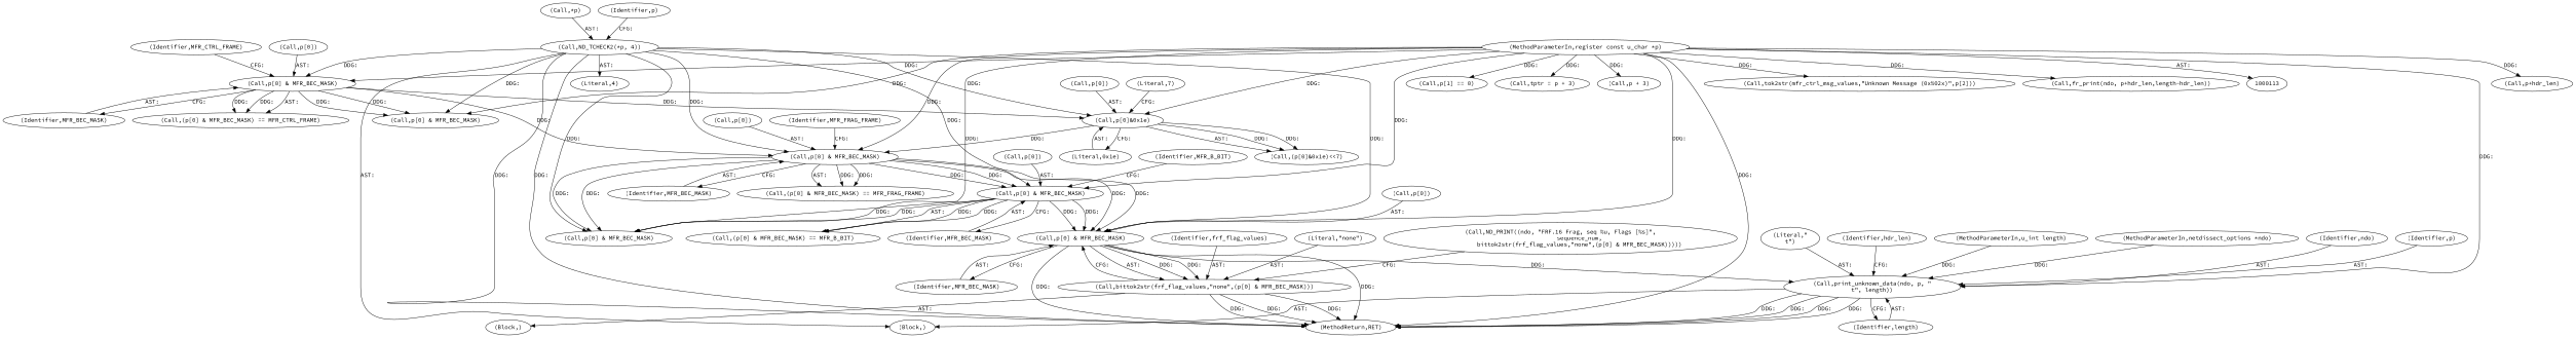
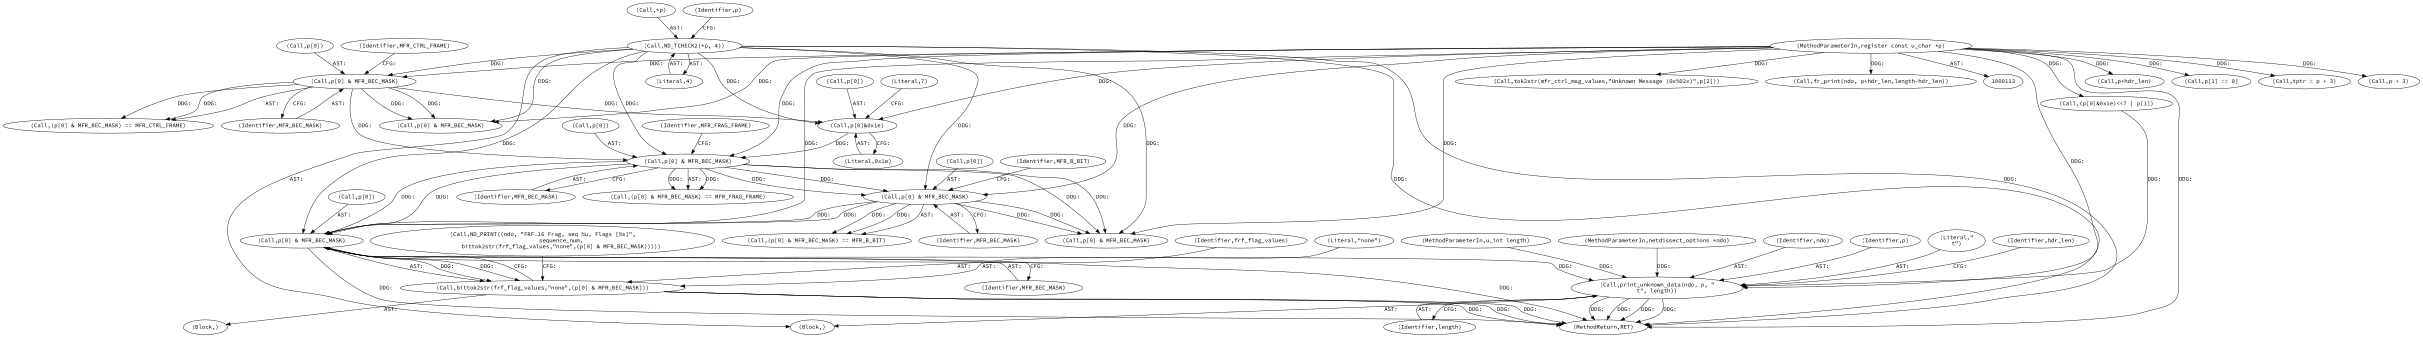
  digraph {
    fontname="Source Code Pro"
    node [fontname="Source Code Pro"]
    edge [fontname="Source Code Pro"]
    n1 [label="(Call,p[0] & MFR_BEC_MASK)"]
    n2 [label="(Call,bittok2str(frf_flag_values,\"none\",(p[0] & MFR_BEC_MASK)))"]
    n3 [label="(Call,print_unknown_data(ndo, p, \"\n\t\", length))"]
    n4 [label="(MethodReturn,RET)"]
    n5 [label="(Identifier,MFR_BEC_MASK)"]
    n6 [label="(Block,)"]
    n7 [label="(Block,)"]
    n8 [label="(Identifier,length)"]
    n9 [label="(Call,p[0] & MFR_BEC_MASK)"]
    n10 [label="(Call,p[0] & MFR_BEC_MASK)"]
    n11 [label="(Identifier,MFR_BEC_MASK)"]
    n12 [label="(Call,(p[0] & MFR_BEC_MASK) == MFR_B_BIT)"]
    n13 [label="(Call,p[0] & MFR_BEC_MASK)"]
    n14 [label="(Identifier,MFR_BEC_MASK)"]
    n15 [label="(Call,(p[0] & MFR_BEC_MASK) == MFR_FRAG_FRAME)"]
    n16 [label="(Call,p[0]&0x1e)"]
    n17 [label="(Literal,0x1e)"]
-   n18 [label="(Call,(p[0]&0x1e)<<7)"]
    n19 [label="(Call,ND_TCHECK2(*p, 4))"]
    n20 [label="(Call,p[0] & MFR_BEC_MASK)"]
    n21 [label="(Call,p[0] & MFR_BEC_MASK)"]
    n22 [label="(Literal,4)"]
    n23 [label="(Call,(p[0] & MFR_BEC_MASK) == MFR_CTRL_FRAME)"]
    n24 [label="(Identifier,MFR_BEC_MASK)"]
    n25 [label="(MethodParameterIn,register const u_char *p)"]
    n26 [label="(Call,p+hdr_len)"]
    n27 [label="(Call,p[1] == 0)"]
+   n28 [label="(Call,(p[0]&0x1e)<<7 | p[1])"]
    n29 [label="(Call,tptr = p + 3)"]
    n30 [label="(Call,p + 3)"]
    n31 [label="(Call,tok2str(mfr_ctrl_msg_values,\"Unknown Message (0x%02x)\",p[2]))"]
    n32 [label="(Call,fr_print(ndo, p+hdr_len,length-hdr_len))"]
    1000113
    n34 [label="(MethodParameterIn,u_int length)"]
    n35 [label="(Literal,\"none\")"]
    n36 [label="(Call,p[0])"]
    n37 [label="(MethodParameterIn,netdissect_options *ndo)"]
    n38 [label="(Call,p[0])"]
    n39 [label="(Call,p[0])"]
    n40 [label="(Call,p[0])"]
    n41 [label="(Identifier,ndo)"]
    n42 [label="(Identifier,p)"]
    n43 [label="(Identifier,MFR_B_BIT)"]
    n44 [label="(Call,*p)"]
    n45 [label="(Literal,\"\n\t\")"]
    n46 [label="(Identifier,p)"]
    n47 [label="(Literal,7)"]
    n48 [label="(Identifier,MFR_FRAG_FRAME)"]
    n49 [label="(Identifier,hdr_len)"]
    n50 [label="(Call,ND_PRINT((ndo, \"FRF.16 Frag, seq %u, Flags [%s]\",\n           sequence_num,\n           bittok2str(frf_flag_values,\"none\",(p[0] & MFR_BEC_MASK)))))"]
    n51 [label="(Identifier,MFR_CTRL_FRAME)"]
    n52 [label="(Call,p[0])"]
    n53 [label="(Identifier,frf_flag_values)"]
    n1 -> n2 [label="AST: "]
    n1 -> n2 [label="DDG: "]
    n1 -> n2 [label="DDG: "]
    n1 -> n3 [label="DDG: "]
    n1 -> n4 [label="DDG: "]
    n1 -> n4 [label="DDG: "]
    n1 -> n5 [label="CFG: "]
    n2 -> n1 [label="CFG: "]
    n2 -> n4 [label="DDG: "]
    n2 -> n4 [label="DDG: "]
    n2 -> n4 [label="DDG: "]
    n2 -> n6 [label="AST: "]
    n3 -> n4 [label="DDG: "]
    n3 -> n4 [label="DDG: "]
    n3 -> n4 [label="DDG: "]
    n3 -> n4 [label="DDG: "]
    n3 -> n7 [label="AST: "]
    n3 -> n8 [label="CFG: "]
    n5 -> n1 [label="AST: "]
    n8 -> n3 [label="AST: "]
    n9 -> n1 [label="DDG: "]
    n9 -> n1 [label="DDG: "]
    n9 -> n10 [label="DDG: "]
    n9 -> n10 [label="DDG: "]
    n9 -> n11 [label="CFG: "]
    n9 -> n12 [label="AST: "]
    n9 -> n12 [label="DDG: "]
    n9 -> n12 [label="DDG: "]
    n11 -> n9 [label="AST: "]
    n13 -> n1 [label="DDG: "]
    n13 -> n1 [label="DDG: "]
    n13 -> n9 [label="DDG: "]
    n13 -> n9 [label="DDG: "]
    n13 -> n10 [label="DDG: "]
    n13 -> n10 [label="DDG: "]
    n13 -> n14 [label="CFG: "]
    n13 -> n15 [label="AST: "]
    n13 -> n15 [label="DDG: "]
    n13 -> n15 [label="DDG: "]
    n14 -> n13 [label="AST: "]
    n16 -> n13 [label="DDG: "]
    n16 -> n17 [label="CFG: "]
-   n16 -> n18 [label="AST: "]
-   n16 -> n18 [label="DDG: "]
-   n16 -> n18 [label="DDG: "]
    n17 -> n16 [label="AST: "]
    n19 -> n1 [label="DDG: "]
    n19 -> n4 [label="DDG: "]
    n19 -> n4 [label="DDG: "]
    n19 -> n7 [label="AST: "]
    n19 -> n9 [label="DDG: "]
    n19 -> n10 [label="DDG: "]
    n19 -> n13 [label="DDG: "]
    n19 -> n16 [label="DDG: "]
    n19 -> n20 [label="DDG: "]
    n19 -> n21 [label="DDG: "]
    n19 -> n22 [label="AST: "]
    n20 -> n13 [label="DDG: "]
    n20 -> n16 [label="DDG: "]
    n20 -> n21 [label="DDG: "]
    n20 -> n21 [label="DDG: "]
    n20 -> n23 [label="AST: "]
    n20 -> n23 [label="DDG: "]
    n20 -> n23 [label="DDG: "]
    n20 -> n24 [label="CFG: "]
+   n22 -> n19 [label="AST: "]
    n24 -> n20 [label="AST: "]
    n25 -> n1 [label="DDG: "]
    n25 -> n3 [label="DDG: "]
    n25 -> n4 [label="DDG: "]
    n25 -> n9 [label="DDG: "]
    n25 -> n10 [label="DDG: "]
    n25 -> n13 [label="DDG: "]
    n25 -> n16 [label="DDG: "]
    n25 -> n20 [label="DDG: "]
    n25 -> n21 [label="DDG: "]
    n25 -> n26 [label="DDG: "]
    n25 -> n27 [label="DDG: "]
+   n25 -> n28 [label="DDG: "]
    n25 -> n29 [label="DDG: "]
    n25 -> n30 [label="DDG: "]
    n25 -> n31 [label="DDG: "]
    n25 -> n32 [label="DDG: "]
    n25 -> 1000113 [label="AST: "]
+   n28 -> n3 [label="DDG: "]
    n34 -> n3 [label="DDG: "]
    n35 -> n2 [label="AST: "]
    n36 -> n13 [label="AST: "]
    n37 -> n3 [label="DDG: "]
    n38 -> n20 [label="AST: "]
    n39 -> n9 [label="AST: "]
    n40 -> n16 [label="AST: "]
    n41 -> n3 [label="AST: "]
    n42 -> n3 [label="AST: "]
    n43 -> n9 [label="CFG: "]
    n44 -> n19 [label="AST: "]
    n45 -> n3 [label="AST: "]
    n46 -> n19 [label="CFG: "]
    n47 -> n16 [label="CFG: "]
    n48 -> n13 [label="CFG: "]
    n49 -> n3 [label="CFG: "]
    n50 -> n2 [label="CFG: "]
    n51 -> n20 [label="CFG: "]
    n52 -> n1 [label="AST: "]
    n53 -> n2 [label="AST: "]
  }
